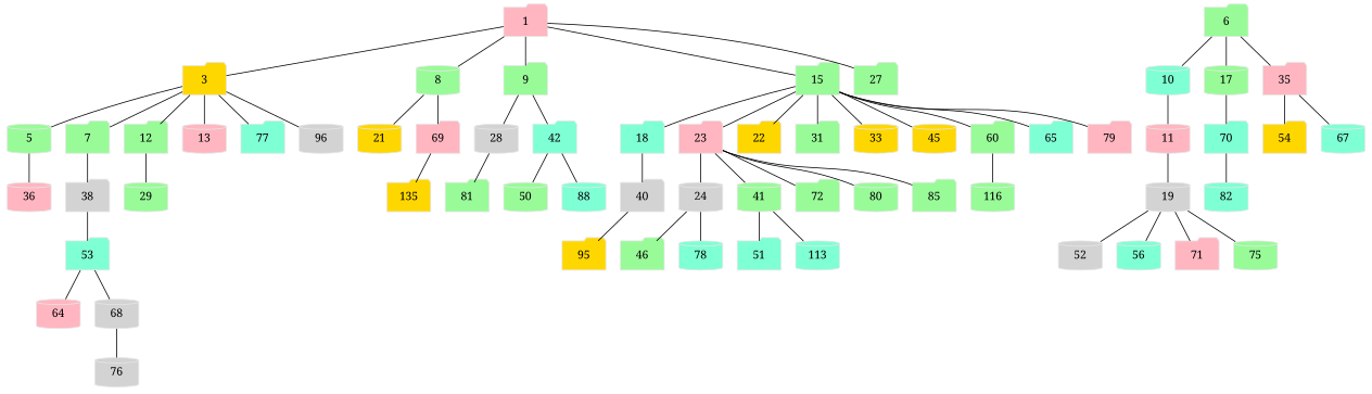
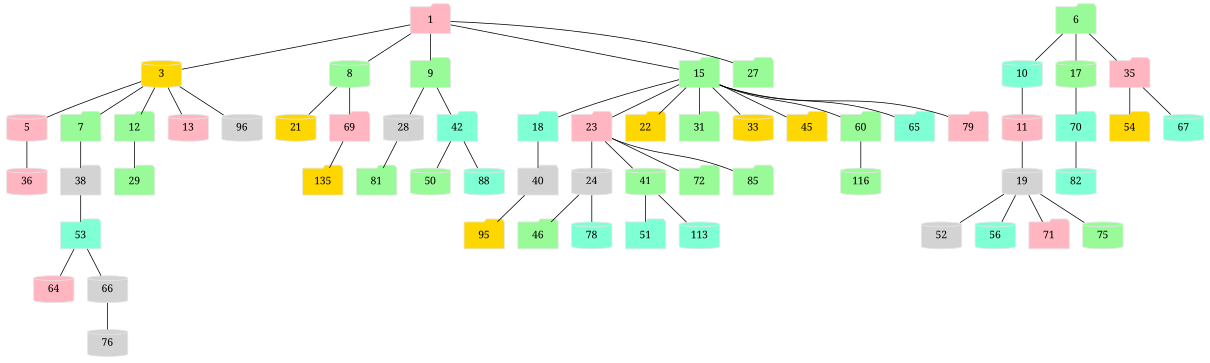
  graph {
    fontname="Noto Serif"
    node [color=gray90 fillcolor=palegreen fontname="Noto Serif" shape=folder style=filled]
    edge [fontname="Noto Serif"]
    1 [fillcolor=lightpink super="+2+25+14"]
-   3 [fillcolor=gold super="+4+121"]
+   3 [fillcolor=gold shape=cylinder super="+4+121"]
    8 [shape=cylinder super="+57"]
    9 [super="+43+30"]
    15 [super="+16+59+37+106+22+34"]
    27
-   5 [shape=cylinder]
+   5 [fillcolor=lightpink shape=cylinder]
    7 [super="+109+104"]
    12 [super="+20"]
    13 [fillcolor=lightpink shape=cylinder super="+58+47"]
-   77 [fillcolor=aquamarine]
    96 [fillcolor=lightgrey shape=cylinder super="+110"]
    10 [fillcolor=aquamarine shape=cylinder]
    6
    17 [shape=cylinder]
    35 [fillcolor=lightpink]
    21 [fillcolor=gold shape=cylinder super="+48+122"]
    69 [fillcolor=lightpink]
    28 [fillcolor=lightgrey shape=cylinder]
    42 [fillcolor=aquamarine super="+55"]
    18 [fillcolor=aquamarine super="+111+108"]
    23 [fillcolor=lightpink]
    n23 [fillcolor=gold label=22 super="+81"]
    31
    33 [fillcolor=gold shape=cylinder]
-   45 [fillcolor=gold shape=cylinder super="+63"]
+   45 [fillcolor=gold super="+63"]
    60
    65 [fillcolor=aquamarine]
    79 [fillcolor=lightpink]
    36 [fillcolor=lightpink shape=cylinder]
    38 [fillcolor=lightgrey super="+119"]
-   29 [shape=cylinder super="+39"]
+   29 [super="+39"]
    11 [fillcolor=lightpink shape=cylinder super="+44+100"]
    70 [fillcolor=aquamarine]
    54 [fillcolor=gold]
    67 [fillcolor=aquamarine shape=cylinder super="+73"]
    53 [fillcolor=aquamarine super="+87"]
    n38 [fillcolor=gold label=135]
    n39 [label=81]
    50 [shape=cylinder]
    88 [fillcolor=aquamarine shape=cylinder]
    19 [fillcolor=lightgrey shape=cylinder super="+32+68+92+91"]
    52 [fillcolor=lightgrey shape=cylinder]
    56 [fillcolor=aquamarine shape=cylinder super="+102"]
    71 [fillcolor=lightpink]
    75 [shape=cylinder]
    40 [fillcolor=lightgrey]
    24 [fillcolor=lightgrey shape=cylinder]
    41 [shape=cylinder]
    72
-   80 [shape=cylinder]
    85
    116 [shape=cylinder]
    82 [fillcolor=aquamarine shape=cylinder]
    95 [fillcolor=gold super="+123"]
    46 [super="+62"]
    78 [fillcolor=aquamarine shape=cylinder super="+89+97"]
    51 [fillcolor=aquamarine]
    113 [fillcolor=aquamarine shape=cylinder]
    64 [fillcolor=lightpink shape=cylinder super="+86"]
-   66 [fillcolor=lightgrey shape=cylinder label=68]
+   66 [fillcolor=lightgrey shape=cylinder]
    76 [fillcolor=lightgrey shape=cylinder super="+107"]
    1 -- 3
    1 -- 8
    1 -- 9
    1 -- 15
    1 -- 27
    3 -- 5
    3 -- 7
    3 -- 12
    3 -- 13
-   3 -- 77
    3 -- 96
    8 -- 21
    8 -- 69
    9 -- 28
    9 -- 42
    15 -- 18
    15 -- 23
    15 -- n23
    15 -- 31
    15 -- 33
    15 -- 45
    15 -- 60
    15 -- 65
    15 -- 79
    5 -- 36
    7 -- 38
    12 -- 29
    10 -- 11
    6 -- 10
    6 -- 17
    6 -- 35
    17 -- 70
    35 -- 54
    35 -- 67
    69 -- n38
    28 -- n39
    42 -- 50
    42 -- 88
    18 -- 40
    23 -- 24
    23 -- 41
    23 -- 72
-   23 -- 80
    23 -- 85
    60 -- 116
    38 -- 53
    11 -- 19
    70 -- 82
    53 -- 64
    53 -- 66
    19 -- 52
    19 -- 56
    19 -- 71
    19 -- 75
    40 -- 95
    24 -- 46
    24 -- 78
    41 -- 51
    41 -- 113
    66 -- 76
  }
